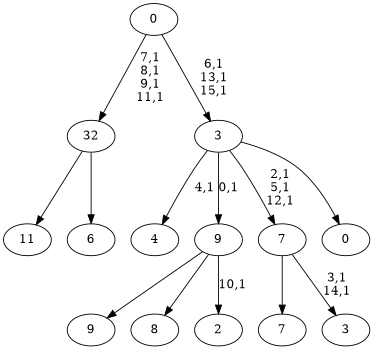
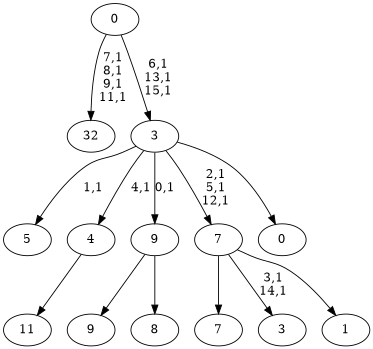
  digraph {
    n1 [label=11]
    n2 [label=9]
    n3 [label=8]
    n4 [label=7]
-   n5 [label=6]
    n6 [label=32]
+   n7 [label=5]
    n8 [label=4]
    n9 [label=3]
-   n10 [label=2]
    9
+   n12 [label=1]
    7
    n14 [label=0]
    3
    0
-   n6 -> n1
-   n6 -> n5
+   n8 -> n1
    9 -> n2
    9 -> n3
-   9 -> n10 [label="10,1"]
    7 -> n4
    7 -> n9 [label="3,1\n14,1"]
+   7 -> n12
+   3 -> n7 [label="1,1"]
    3 -> n8 [label="4,1"]
    3 -> 9 [label="0,1"]
    3 -> 7 [label="2,1\n5,1\n12,1"]
    3 -> n14
    0 -> n6 [label="7,1\n8,1\n9,1\n11,1"]
    0 -> 3 [label="6,1\n13,1\n15,1"]
  }
